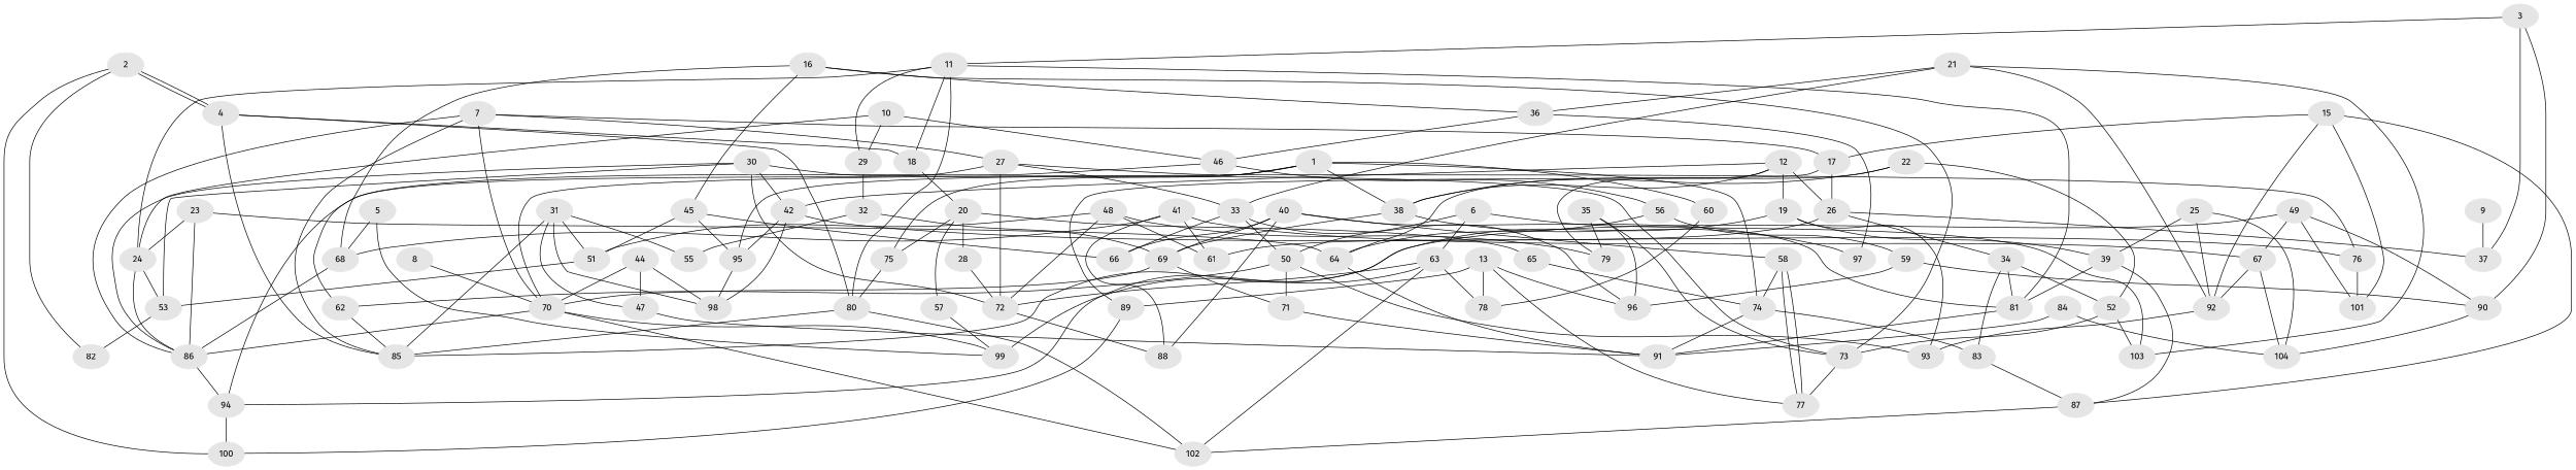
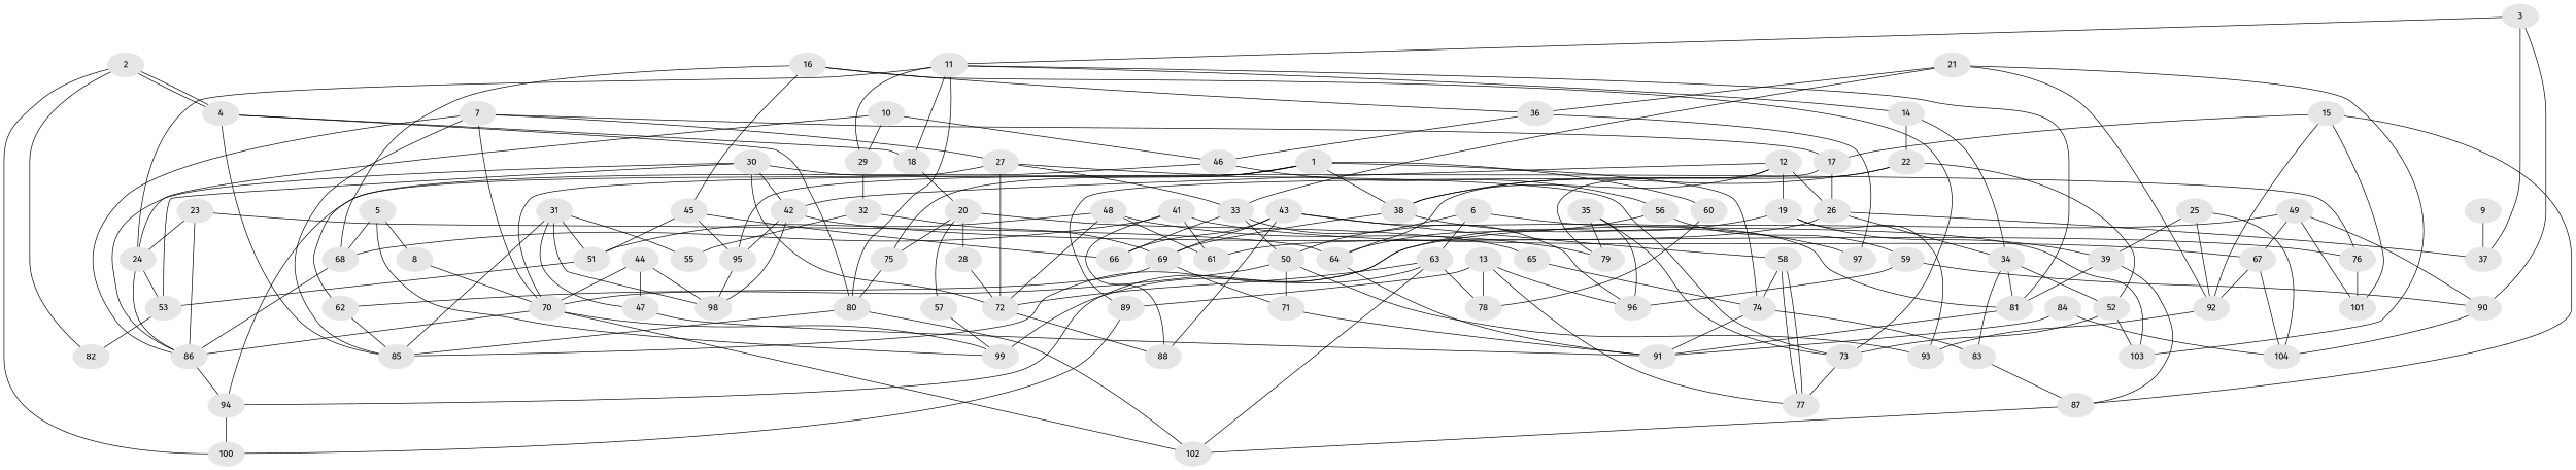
  graph {
    fontname="Fira Sans"
    node [color=gray90 fontname="Fira Sans" style=filled]
    edge [fontname="Fira Sans"]
    1
    38
    60
    70
    74
    75
    95
    69
    97
    78
    99
    86
    102
    83
    91
    80
    98
    2
    4
    82
    100
    18
    85
    3
    11
    37
    90
    24
    29
+   14
    81
    104
    20
    5
    8
    68
    6
    50
    63
    103
    93
    62
    71
    72
    7
    17
    27
    26
    89
    33
    76
    94
    9
    52
    73
    10
    46
    53
    32
    56
    22
    34
    12
    19
    42
    79
    39
    61
    13
    77
    96
    64
    15
    87
    92
    101
    16
    36
    45
    51
    66
    28
    57
    65
    21
    23
    25
    88
    55
    30
    31
    47
    35
    41
    67
-   43 [label=40]
+   43
    58
    44
    59
    48
    49
    84
    1 -- 38
    1 -- 60
    1 -- 70
    1 -- 74
    1 -- 75
    1 -- 95
    38 -- 69
    38 -- 97
    60 -- 78
    70 -- 99
    70 -- 86
    70 -- 102
    74 -- 83
    74 -- 91
    75 -- 80
    95 -- 98
    69 -- 70
    69 -- 71
    86 -- 94
    83 -- 87
    80 -- 102
    80 -- 85
    2 -- 4
    2 -- 4
    2 -- 82
    2 -- 100
    4 -- 80
    4 -- 18
    4 -- 85
    18 -- 20
    3 -- 11
    3 -- 37
    3 -- 90
    11 -- 80
    11 -- 18
    11 -- 24
    11 -- 29
+   11 -- 14
    11 -- 81
    90 -- 104
    24 -- 86
    24 -- 53
    29 -- 32
+   14 -- 22
+   14 -- 34
    81 -- 91
    20 -- 75
    20 -- 28
    20 -- 57
    20 -- 65
    5 -- 99
+   5 -- 8
    5 -- 68
    8 -- 70
    68 -- 86
    6 -- 50
    6 -- 63
    6 -- 103
    50 -- 93
    50 -- 62
    50 -- 71
    63 -- 78
    63 -- 99
    63 -- 102
    63 -- 72
    62 -- 85
    71 -- 91
    72 -- 88
    7 -- 70
    7 -- 86
    7 -- 85
    7 -- 17
    7 -- 27
    17 -- 26
    17 -- 89
    27 -- 62
    27 -- 72
    27 -- 33
    27 -- 76
    26 -- 37
    26 -- 34
    26 -- 61
    89 -- 100
    33 -- 50
    33 -- 96
    33 -- 66
    76 -- 101
    94 -- 100
    9 -- 37
    52 -- 103
    52 -- 73
    73 -- 77
    10 -- 24
    10 -- 29
    10 -- 46
    46 -- 94
    46 -- 56
    53 -- 82
    32 -- 69
    32 -- 55
    56 -- 64
    56 -- 59
    22 -- 38
    22 -- 52
    22 -- 64
    34 -- 83
    34 -- 81
    34 -- 52
    12 -- 38
    12 -- 26
    12 -- 19
    12 -- 42
    12 -- 79
    19 -- 93
    19 -- 94
    19 -- 39
    42 -- 95
    42 -- 98
    42 -- 76
    39 -- 81
    39 -- 87
    13 -- 78
    13 -- 89
    13 -- 77
    13 -- 96
    64 -- 91
    15 -- 17
    15 -- 87
    15 -- 92
    15 -- 101
    87 -- 102
    92 -- 93
    16 -- 68
    16 -- 73
    16 -- 36
    16 -- 45
    36 -- 97
    36 -- 46
    45 -- 95
    45 -- 51
    45 -- 66
    51 -- 53
    28 -- 72
    57 -- 99
    65 -- 74
    21 -- 103
    21 -- 33
    21 -- 92
    21 -- 36
    23 -- 86
    23 -- 24
    23 -- 64
    25 -- 104
    25 -- 39
    25 -- 92
    30 -- 86
    30 -- 72
    30 -- 73
    30 -- 53
    30 -- 42
    31 -- 98
    31 -- 85
    31 -- 51
    31 -- 55
    31 -- 47
    47 -- 91
    35 -- 73
    35 -- 79
    35 -- 96
    41 -- 68
    41 -- 61
    41 -- 88
    41 -- 67
    67 -- 104
    67 -- 92
    43 -- 69
    43 -- 81
    43 -- 66
    43 -- 88
    43 -- 58
    58 -- 74
    58 -- 77
    58 -- 77
    44 -- 70
    44 -- 98
    44 -- 47
    59 -- 90
    59 -- 96
    48 -- 72
    48 -- 79
    48 -- 61
    48 -- 51
    49 -- 85
    49 -- 90
    49 -- 101
    49 -- 67
    84 -- 91
    84 -- 104
  }
